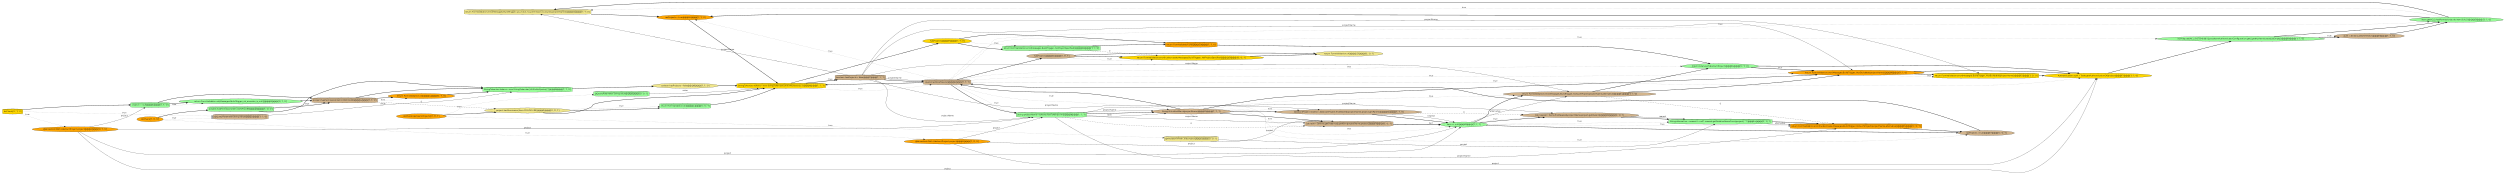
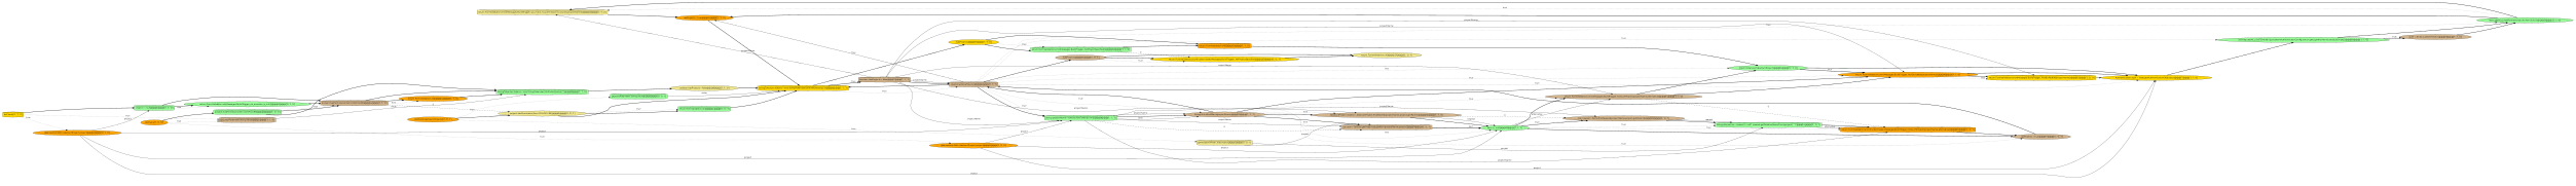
  digraph {
    fontname=Montserrat
    rankdir=LR
    node [fillcolor=palegreen fontname=Montserrat shape=ellipse style=filled]
    edge [fontname=Montserrat style=bold]
    n1 [fillcolor=khaki label="return FormValidation.error(Messages.BuildTrigger_you_have_no_permission_to_build_(projectName))@@@22@@@['1', '1', '0']" shape=cylinder]
    n2 [fillcolor=orange label="hasProjects = true@@@24@@@['1', '1', '0']"]
    n3 [fillcolor=gold label="StringTokenizer tokens = new StringTokenizer(Util.fixNull(value),\",\")@@@6@@@['1', '1', '1']" shape=cylinder]
    n4 [fillcolor=orange label="return FormValidation.ok()@@@30@@@['1', '1', '0']" shape=cylinder]
    n5 [label="!(item instanceof AbstractProject)@@@16@@@['0', '1', '0']"]
    n6 [label="item == null@@@12@@@['1', '1', '1']"]
    n7 [label="String alternative = nearest != null? nearest.getRelativeNameFrom(project): \"?\"@@@14@@@['0', '0', '1']" shape=cylinder]
    n8 [fillcolor=tan label="Job nearest = Items.findNearest(,projectName,project.getParent())@@@13@@@['0', '0', '1']"]
    n9 [fillcolor=tan label="return FormValidation.error(Messages.BuildTrigger_NoSuchProject(projectName,alternative))@@@14@@@['1', '1', '0']"]
    n10 [fillcolor=tan label="hasProjects = true@@@17@@@['0', '0', '1']"]
    n11 [fillcolor=orange label="return FormValidation.error(hudson.tasks.Messages.BuildTrigger_NoSuchProject(projectName,alternative))@@@15@@@['0', '0', '1']" shape=cylinder]
    n12 [fillcolor=orange label="return FormValidation.error(Messages.BuildTrigger_NotBuildable(projectName))@@@16@@@['1', '1', '0']"]
    n13 [fillcolor=tan label="tokens.hasMoreTokens()@@@8@@@['1', '1', '1']" shape=cylinder]
    n14 [fillcolor=khaki label="boolean hasProjects = false@@@6@@@['1', '1', '0']"]
    n15 [fillcolor=gold label="!hasProjects@@@27@@@['1', '1', '0']"]
    n16 [fillcolor=tan label="boolean hasProjects = false@@@7@@@['1', '1', '1']" shape=cylinder]
    n17 [label="auth.equals(ACL.SYSTEM) && !QueueItemAuthenticatorConfiguration.get().getAuthenticators().isEmpty()@@@18@@@['1', '1', '0']"]
    n18 [label="!item.getACL().hasPermission(auth,Item.BUILD)@@@21@@@['1', '1', '0']"]
    n19 [fillcolor=tan label="StringUtils.isNotBlank(projectName)@@@10@@@['1', '1', '1']"]
    n20 [label="String projectName = tokens.nextToken().trim()@@@9@@@['1', '1', '1']" shape=cylinder]
    n21 [fillcolor=tan label="!hasProjects@@@20@@@['0', '0', '1']"]
    n22 [fillcolor=gold label="Authentication auth = Tasks.getAuthenticationOf(project)@@@17@@@['1', '1', '0']"]
    n23 [fillcolor=tan label="auth = Jenkins.ANONYMOUS@@@19@@@['1', '1', '0']"]
    n24 [fillcolor=tan label="Job item = Jenkins.getInstance().getItem(projectName,project,)@@@11@@@['0', '0', '1']" shape=cylinder]
    n25 [fillcolor=tan label="AbstractProject nearest = AbstractProject.findNearest(projectName,project.getParent())@@@12@@@['1', '1', '0']"]
    n26 [fillcolor=gold label="return FormValidation.error(hudson.tasks.Messages.BuildTrigger_NoProjectSpecified())@@@21@@@['0', '0', '1']"]
    n27 [fillcolor=khaki label="return FormValidation.ok()@@@23@@@['0', '0', '1']"]
    n28 [fillcolor=gold label="return FormValidation.error(Messages.BuildTrigger_NotBuildable(projectName))@@@15@@@['1', '0', '0']" shape=cylinder]
    n29 [fillcolor=gold label="doCheck['0', '1', '0']" shape=cylinder]
    n30 [fillcolor=tan label="@QueryParameter String value@@@2@@@['1', '1', '0']" shape=cylinder]
    n31 [fillcolor=orange label="@AncestorInPath AbstractProject project@@@2@@@['0', '1', '0']"]
    n32 [label="project == null@@@3@@@['0', '1', '0']" shape=cylinder]
    n33 [label="StringTokenizer tokens = new StringTokenizer(Util.fixNull(value),\",\")@@@5@@@['1', '1', '0']" shape=cylinder]
    n34 [label="return FormValidation.ok(Messages.BuildTrigger_ok_ancestor_is_null())@@@3@@@['0', '1', '0']"]
    n35 [fillcolor=tan label="!project.hasPermission(Item.CONFIGURE)@@@4@@@['1', '1', '0']" shape=cylinder]
    n36 [fillcolor=khaki label="@AncestorInPath Job project@@@2@@@['0', '0', '1']" shape=cylinder]
    n37 [fillcolor=orange label="doCheck['1', '0', '0']"]
    n38 [fillcolor=orange label="@AncestorInPath AbstractProject project@@@2@@@['1', '0', '0']"]
    n39 [label="!project.hasPermission(Item.CONFIGURE)@@@3@@@['1', '0', '0']" shape=cylinder]
    n40 [fillcolor=orange label="return FormValidation.ok()@@@4@@@['0', '1', '0']"]
    n41 [fillcolor=khaki label="!project.hasPermission(Item.CONFIGURE)@@@3@@@['0', '0', '1']"]
    n42 [label="return FormValidation.error(Messages.BuildTrigger_NoProjectSpecified())@@@28@@@['1', '1', '0']" shape=cylinder]
    n43 [label="@QueryParameter String value@@@2@@@['0', '0', '1']" shape=cylinder]
    n44 [label="return FormValidation.ok()@@@4@@@['0', '0', '1']" shape=cylinder]
    n45 [fillcolor=orange label="doCheckUpstreamProjects['0', '0', '1']"]
    n1 -> n2
    n2 -> n3
    n3 -> n13 [label=true style=dotted]
    n3 -> n15
    n3 -> n16
    n3 -> n16 [label=true style=dotted]
    n4 -> n5
    n5 -> n12 [label=true style=dotted]
    n5 -> n12
    n5 -> n22
    n6 -> n7 [label=true style=dotted]
    n6 -> n8 [label=true style=dotted]
    n6 -> n8
    n6 -> n9 [label=alternative style=solid]
    n6 -> n9
    n6 -> n10
    n6 -> n11 [label=true style=dotted]
    n7 -> n11 [label=alternative style=solid]
    n7 -> n11
    n8 -> n7
    n8 -> n7 [label=nearest style=solid]
    n9 -> n5
    n9 -> n11 [label=0 style=dashed]
    n9 -> n12
    n10 -> n13
    n11 -> n10
    n12 -> n22
    n12 -> n28 [label=true style=dotted]
    n12 -> n28
-   n13 -> n2 [label=true style=dotted]
+   n13 -> n2 [label=true style=solid]
    n13 -> n3
    n13 -> n5 [label=true style=dotted]
    n13 -> n12 [label=true style=dotted]
    n13 -> n17 [label=true style=dotted]
    n13 -> n18 [label=true style=dotted]
    n13 -> n19 [label=true style=dotted]
    n13 -> n20 [label=true style=dotted]
    n13 -> n20
    n13 -> n21
    n13 -> n22 [label=true style=dotted]
    n14 -> n3
    n15 -> n4
    n15 -> n42
    n15 -> n42 [label=true style=dotted]
    n16 -> n1 [label=projectName style=solid]
    n16 -> n9 [label=projectName style=solid]
    n16 -> n12 [label=projectName style=solid]
    n16 -> n13
    n16 -> n13 [label=projectName style=solid]
    n16 -> n20 [label=projectName style=solid]
    n16 -> n25 [label=projectName style=solid]
    n16 -> n28 [label=projectName style=solid]
    n17 -> n18
    n17 -> n23 [label=true style=dotted]
    n17 -> n23
    n18 -> n1 [label=true style=dotted]
    n18 -> n1
    n18 -> n2
    n19 -> n6 [label=true style=dotted]
    n19 -> n9 [label=true style=dotted]
    n19 -> n10 [label=true style=dotted]
    n19 -> n12
    n19 -> n13
    n19 -> n24
    n19 -> n24 [label=true style=dotted]
    n19 -> n25
    n19 -> n25 [label=true style=dotted]
    n20 -> n8 [label=projectName style=solid]
    n20 -> n11 [label=projectName style=solid]
    n20 -> n19
    n20 -> n19 [label=item style=solid]
    n20 -> n19 [label=projectName style=solid]
    n20 -> n24 [label=projectName style=solid]
    n20 -> n24 [label=0 style=dashed]
    n21 -> n26 [label=true style=dotted]
    n21 -> n26
    n21 -> n27
    n22 -> n17
    n23 -> n18
    n24 -> n6 [label=item style=solid]
    n24 -> n6
    n25 -> n6
    n25 -> n6 [label=nearest style=solid]
    n25 -> n8 [label=0 style=dashed]
    n26 -> n27
    n28 -> n22
    n29 -> n30 [label=true style=dotted]
    n29 -> n31 [label=true style=dotted]
    n29 -> n32
    n30 -> n33 [label=value style=solid]
    n31 -> n6 [label=project style=solid]
    n31 -> n20 [label=project style=solid]
    n31 -> n22 [label=project style=solid]
    n31 -> n32 [label=project style=solid]
    n32 -> n34 [label=true style=dotted]
    n32 -> n34
    n32 -> n35
    n33 -> n14
    n34 -> n35
    n35 -> n33
    n35 -> n40
    n35 -> n40 [label=true style=dotted]
    n35 -> n41 [label=0 style=dashed]
    n36 -> n7 [label=project style=solid]
    n36 -> n24 [label=project style=solid]
    n37 -> n30 [label=true style=dotted]
    n37 -> n38 [label=true style=dotted]
    n37 -> n39
    n38 -> n6 [label=project style=solid]
    n38 -> n20 [label=project style=solid]
    n38 -> n22 [label=project style=solid]
    n39 -> n33
    n39 -> n35 [label=true style=dotted]
    n39 -> n35
    n40 -> n33
    n41 -> n3
    n41 -> n44
    n41 -> n44 [label=true style=dotted]
    n42 -> n4
    n42 -> n26 [label=0 style=dashed]
    n43 -> n3 [label=value style=solid]
    n44 -> n3
    n45 -> n36 [label=true style=dotted]
    n45 -> n41
    n45 -> n43 [label=true style=dotted]
  }
